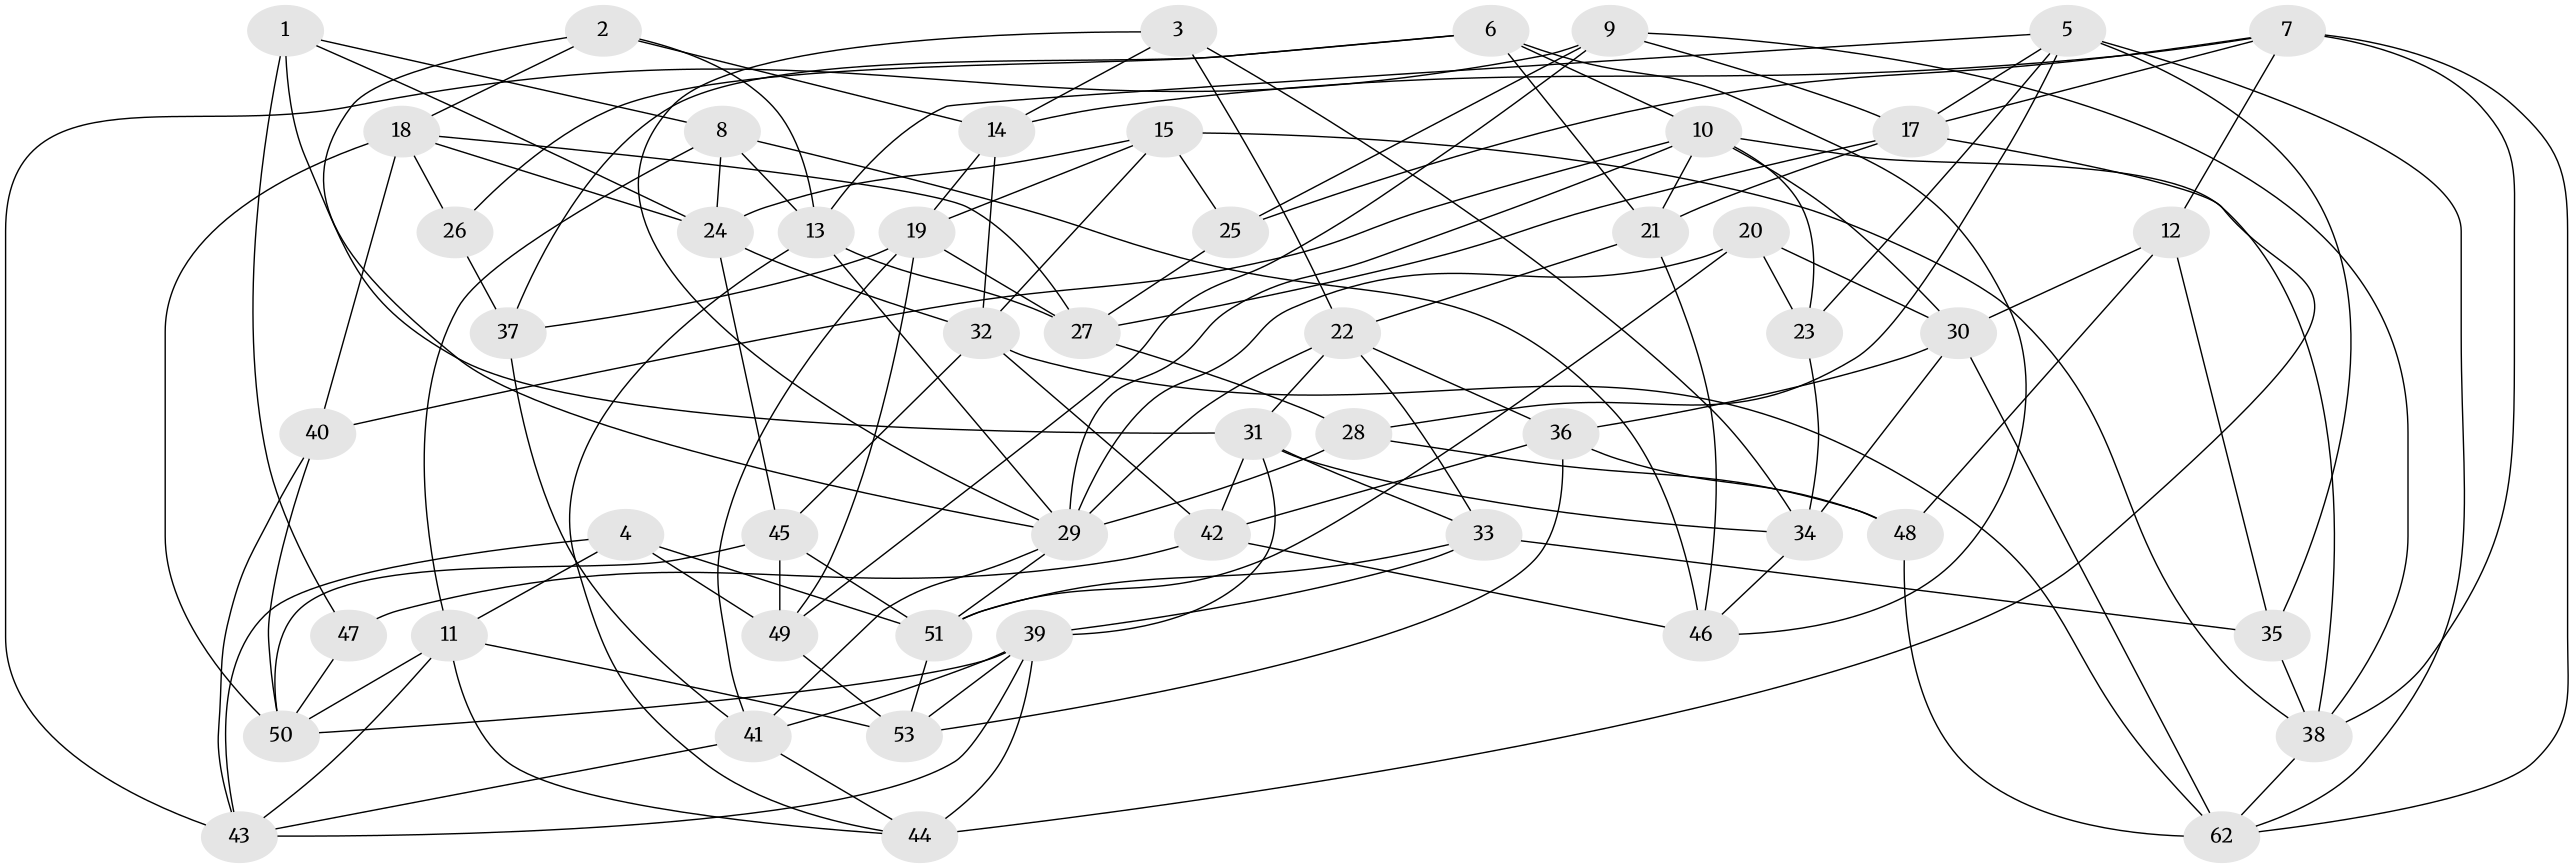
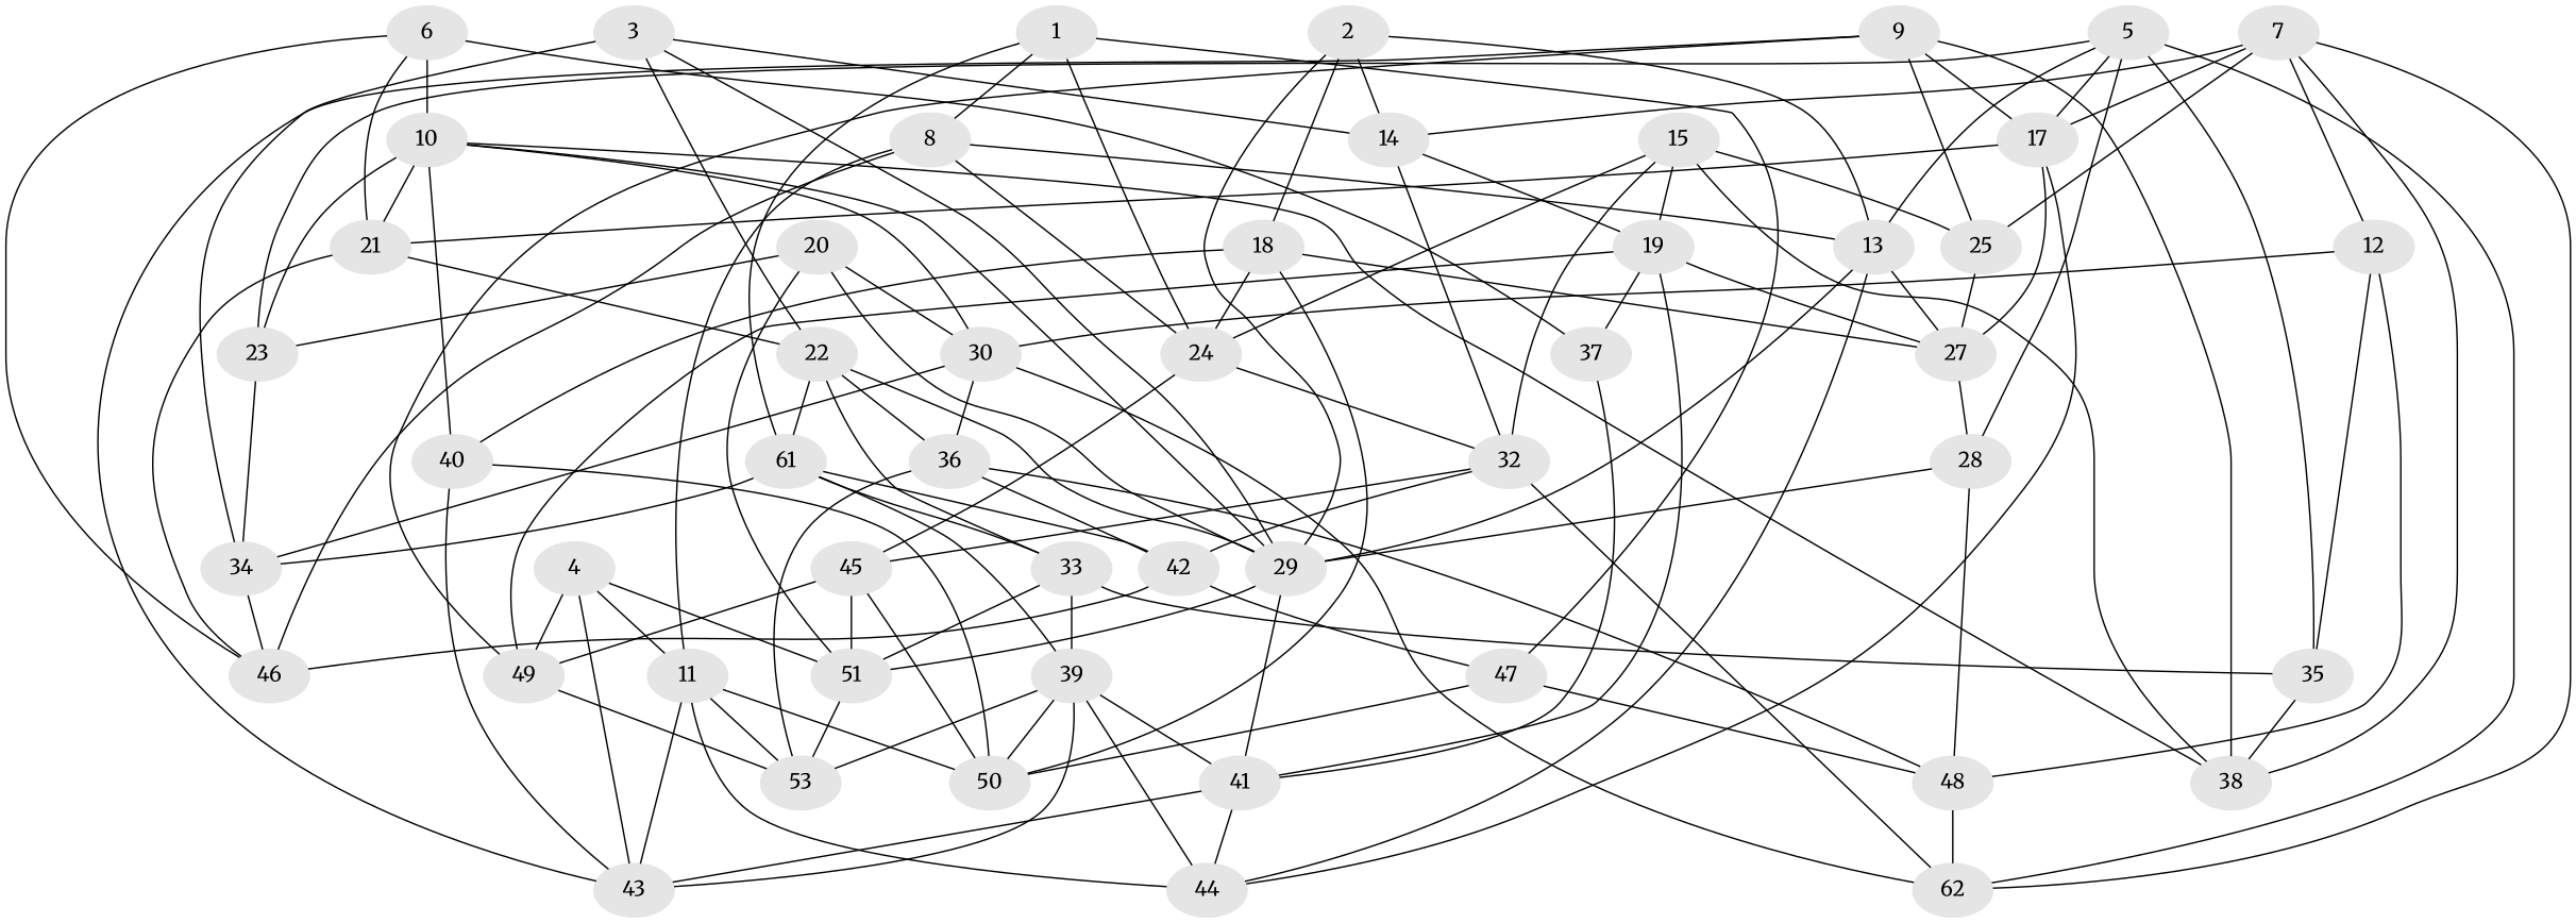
  graph {
    fontname=Merriweather
    node [color=gray90 fontname=Merriweather style=filled]
    edge [fontname=Merriweather weight=1.0]
    1
    8
    24
-   31
+   31 [label=61]
    47
    13
    11
    46
    32
    45
    34
    33
    39
    42
    50
    48
    2
    14
    18
    29
    44
    27
    19
-   26
    40
    51
    41
    3
    22
    36
    4
    43
    49
    53
    5
    17
    23
    28
    35
    n40 [label=62]
    21
    38
    6
    10
    37
    30
    7
    12
    25
    9
    15
    20
    1 -- 8
    1 -- 24
    1 -- 31
    1 -- 47
    8 -- 24
    8 -- 13
    8 -- 11
    8 -- 46 [weight=2.0]
    24 -- 32
    24 -- 45
    31 -- 34
    31 -- 33
    31 -- 39
    31 -- 42
    47 -- 50
+   47 -- 48 [weight=2.0]
    13 -- 29
    13 -- 44
    13 -- 27
    11 -- 50
    11 -- 44
    11 -- 43
    11 -- 53
    32 -- 45
    32 -- 42
    32 -- n40
    45 -- 50
    45 -- 51
    45 -- 49 [weight=2.0]
    34 -- 46
    33 -- 39
    33 -- 51
    33 -- 35 [weight=2.0]
    39 -- 50
    39 -- 44 [weight=2.0]
    39 -- 41
    39 -- 43
    39 -- 53
    42 -- 47 [weight=2.0]
    42 -- 46
    48 -- n40
    2 -- 13
    2 -- 14
    2 -- 18
    2 -- 29
    14 -- 32
    14 -- 19
    18 -- 24
    18 -- 50
    18 -- 27
-   18 -- 26
    18 -- 40
    29 -- 51
    29 -- 41
    27 -- 28
    19 -- 27
    19 -- 41
    19 -- 49
    19 -- 37
-   26 -- 37 [weight=2.0]
    40 -- 50
    40 -- 43
    51 -- 53
    41 -- 44
    41 -- 43
    3 -- 34 [weight=2.0]
    3 -- 14 [weight=2.0]
    3 -- 29
    3 -- 22
    22 -- 31
    22 -- 33
    22 -- 29
    22 -- 36
    36 -- 42
    36 -- 48
    36 -- 53
    4 -- 11
    4 -- 51
    4 -- 43
    4 -- 49
    49 -- 53
    5 -- 13
    5 -- 17
    5 -- 23
    5 -- 28
    5 -- 35
    5 -- n40
    17 -- 44
    17 -- 27
    17 -- 21
    23 -- 34
    28 -- 48
    28 -- 29
    35 -- 38
    21 -- 46
    21 -- 22
-   38 -- n40
    6 -- 46
-   6 -- 26
    6 -- 21
    6 -- 10
    6 -- 37 [weight=2.0]
    10 -- 29 [weight=2.0]
    10 -- 40
    10 -- 23
    10 -- 21
    10 -- 38
    10 -- 30
    37 -- 41
    30 -- 34
    30 -- 36
    30 -- n40
    7 -- 14
    7 -- 17
    7 -- n40
    7 -- 38
    7 -- 12
    7 -- 25
    12 -- 48
    12 -- 35
    12 -- 30
    25 -- 27
    9 -- 43
    9 -- 49
    9 -- 17
    9 -- 38
    9 -- 25 [weight=2.0]
    15 -- 24
    15 -- 32
    15 -- 19
    15 -- 38
    15 -- 25 [weight=2.0]
    20 -- 29
    20 -- 51
    20 -- 23
    20 -- 30
  }
